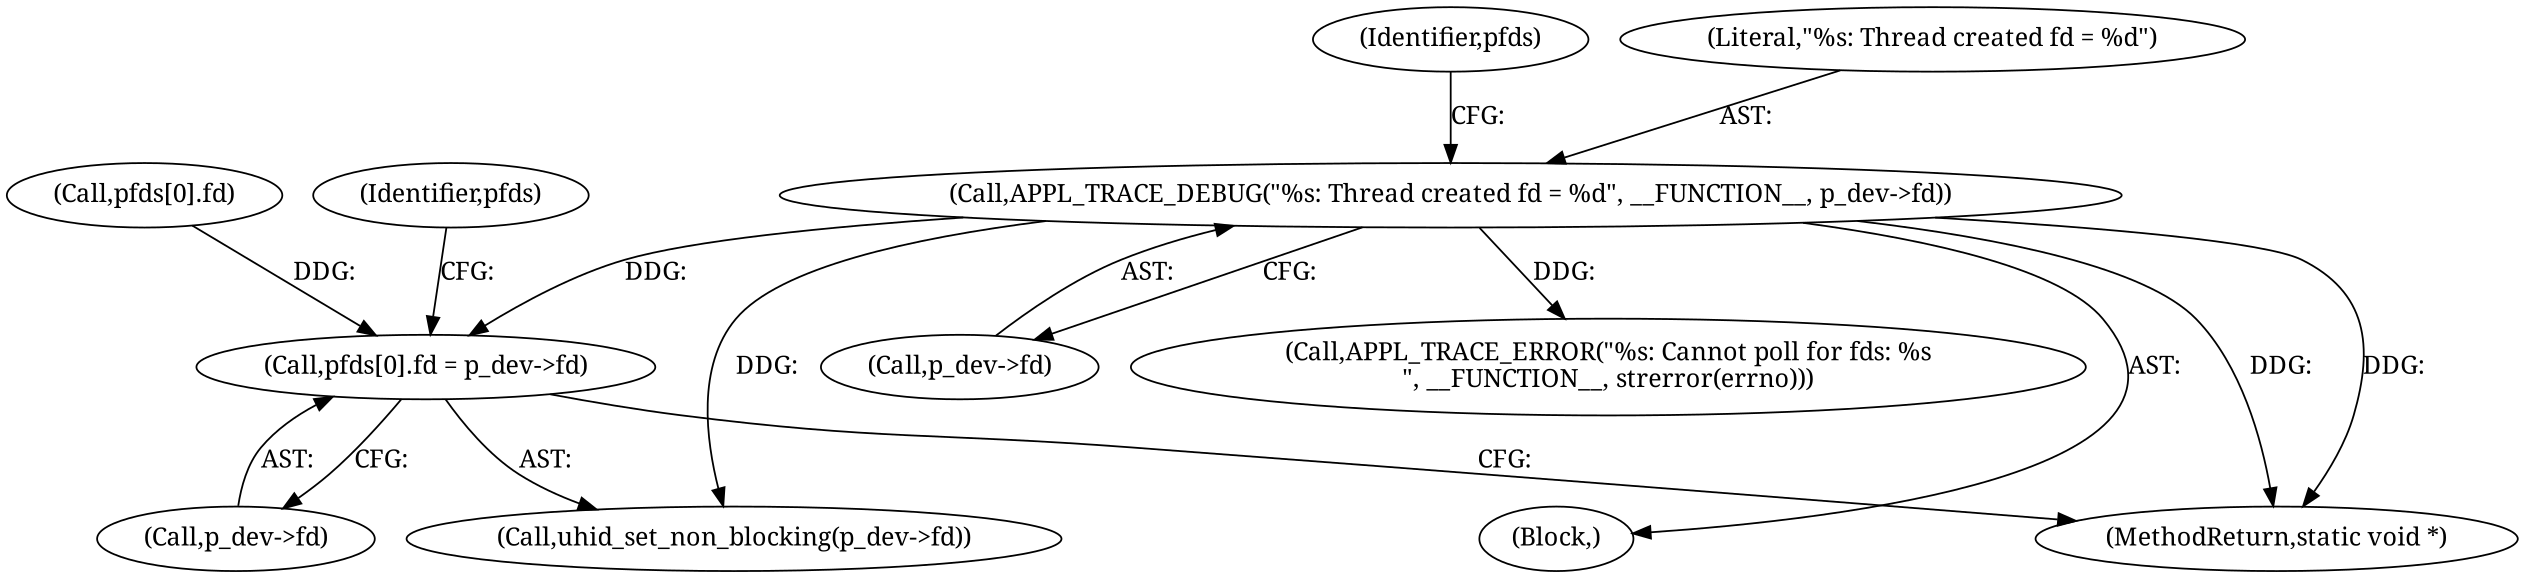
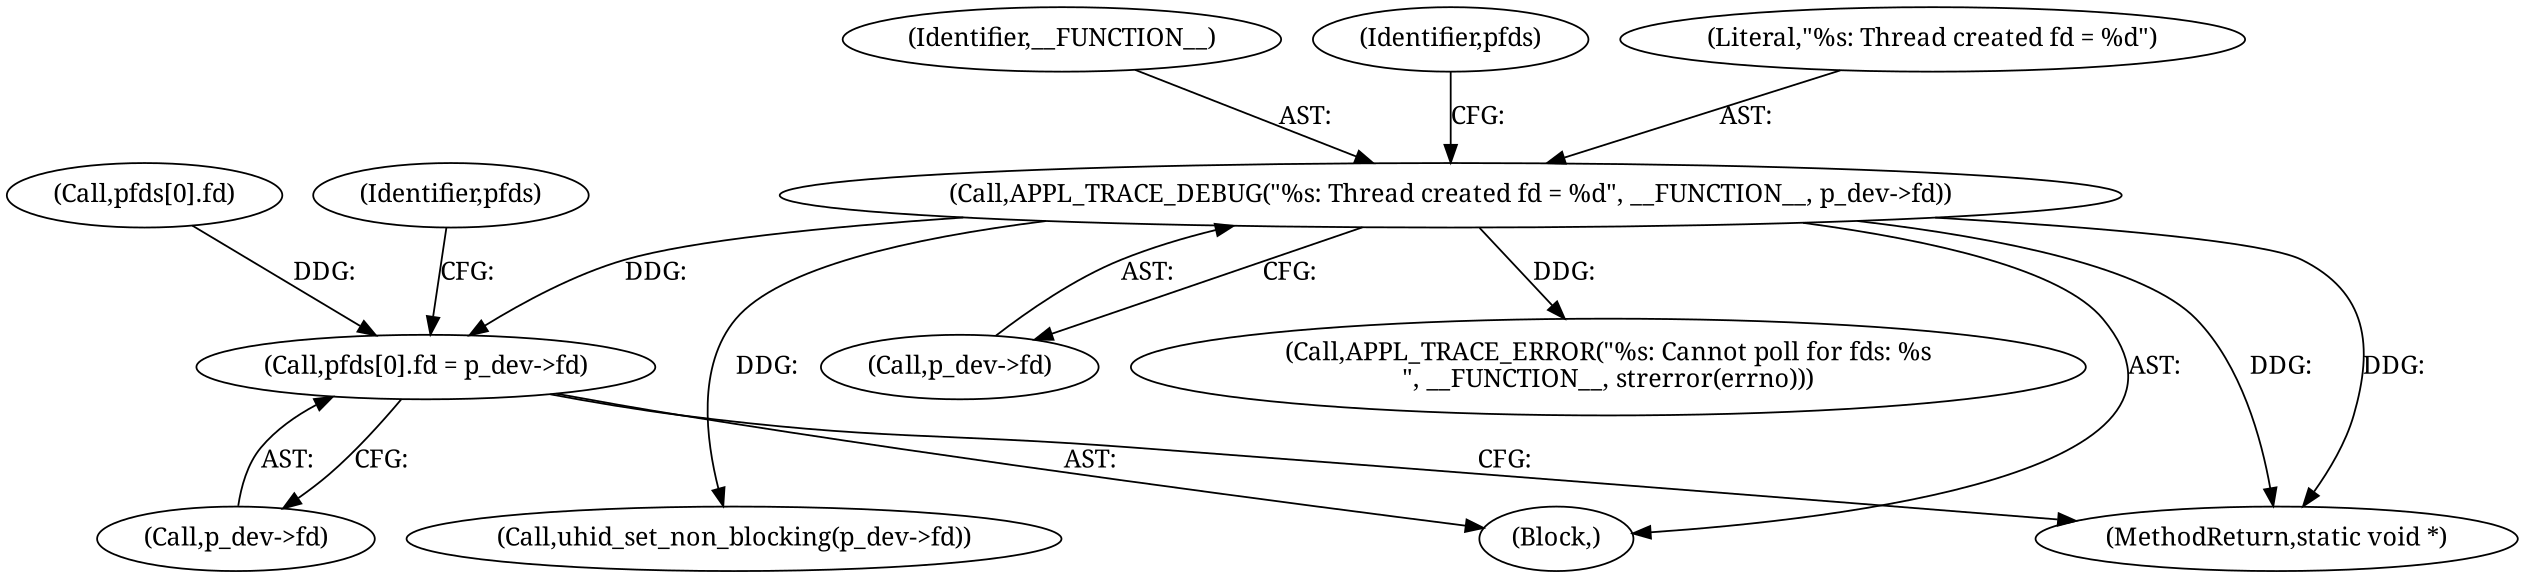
  digraph {
    fontname="Noto Serif"
    node [fontname="Noto Serif"]
    edge [fontname="Noto Serif"]
    n1 [label="(Call,pfds[0].fd = p_dev->fd)"]
    n2 [label="(MethodReturn,static void *)"]
    n3 [label="(Block,)"]
    n4 [label="(Call,p_dev->fd)"]
    n5 [label="(Call,APPL_TRACE_DEBUG(\"%s: Thread created fd = %d\", __FUNCTION__, p_dev->fd))"]
    n6 [label="(Call,uhid_set_non_blocking(p_dev->fd))"]
    n7 [label="(Call,p_dev->fd)"]
    n8 [label="(Call,APPL_TRACE_ERROR(\"%s: Cannot poll for fds: %s\n\", __FUNCTION__, strerror(errno)))"]
+   n9 [label="(Identifier,__FUNCTION__)"]
    n10 [label="(Identifier,pfds)"]
    n11 [label="(Identifier,pfds)"]
    n12 [label="(Literal,\"%s: Thread created fd = %d\")"]
    n13 [label="(Call,pfds[0].fd)"]
    n1 -> n2 [label="CFG: "]
-   n1 -> n6 [label="AST: "]
+   n1 -> n3 [label="AST: "]
    n1 -> n4 [label="CFG: "]
    n4 -> n1 [label="AST: "]
    n5 -> n1 [label="DDG: "]
    n5 -> n2 [label="DDG: "]
    n5 -> n2 [label="DDG: "]
    n5 -> n3 [label="AST: "]
    n5 -> n6 [label="DDG: "]
    n5 -> n7 [label="CFG: "]
    n5 -> n8 [label="DDG: "]
    n7 -> n5 [label="AST: "]
+   n9 -> n5 [label="AST: "]
    n10 -> n1 [label="CFG: "]
    n11 -> n5 [label="CFG: "]
    n12 -> n5 [label="AST: "]
    n13 -> n1 [label="DDG: "]
  }
